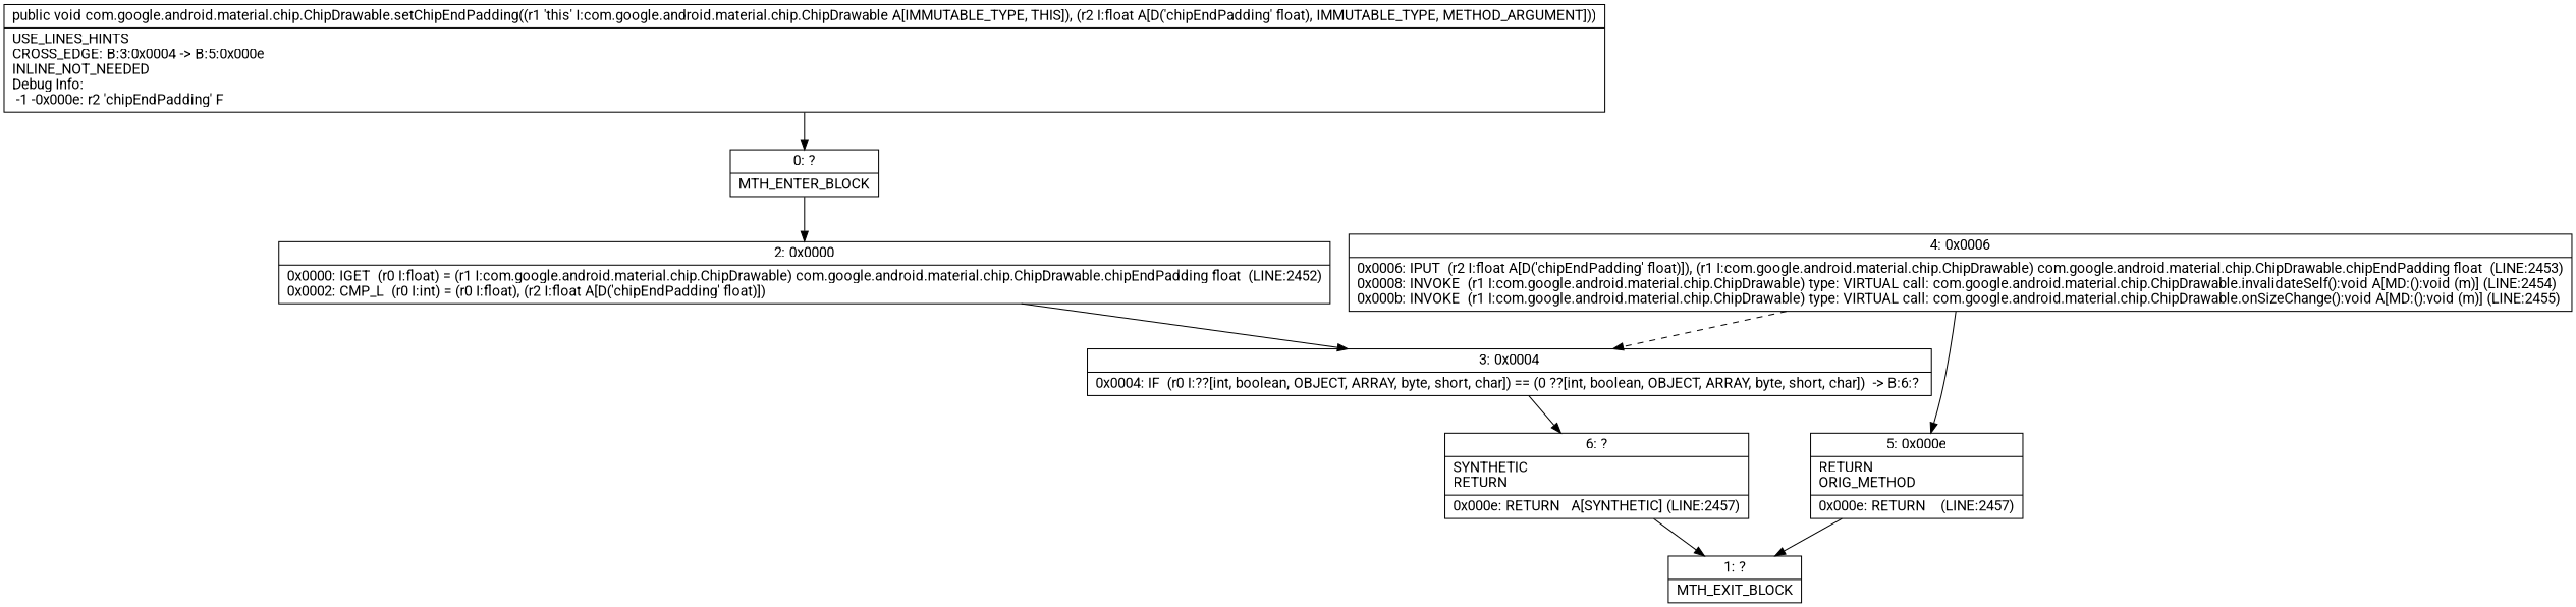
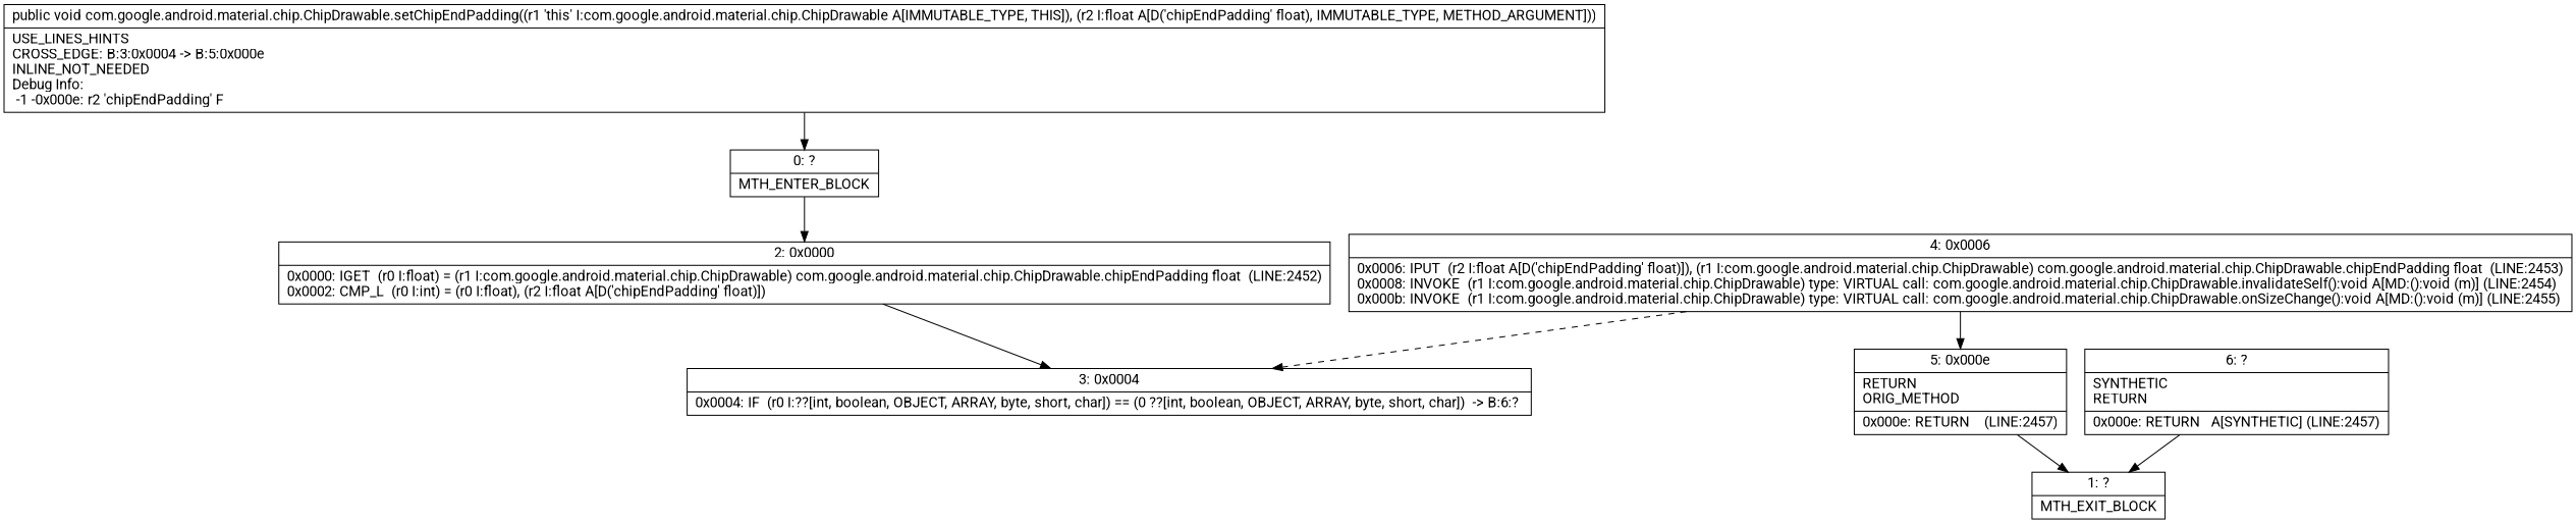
  digraph {
    fontname=Roboto
    node [fontname=Roboto shape=record]
    edge [fontname=Roboto]
    n1 [label="{0\:\ ?|MTH_ENTER_BLOCK\l}"]
    n2 [label="{2\:\ 0x0000|0x0000: IGET  (r0 I:float) = (r1 I:com.google.android.material.chip.ChipDrawable) com.google.android.material.chip.ChipDrawable.chipEndPadding float  (LINE:2452)\l0x0002: CMP_L  (r0 I:int) = (r0 I:float), (r2 I:float A[D('chipEndPadding' float)]) \l}"]
    n3 [label="{3\:\ 0x0004|0x0004: IF  (r0 I:??[int, boolean, OBJECT, ARRAY, byte, short, char]) == (0 ??[int, boolean, OBJECT, ARRAY, byte, short, char])  \-\> B:6:? \l}"]
    n4 [label="{6\:\ ?|SYNTHETIC\lRETURN\l|0x000e: RETURN   A[SYNTHETIC] (LINE:2457)\l}"]
    n5 [label="{4\:\ 0x0006|0x0006: IPUT  (r2 I:float A[D('chipEndPadding' float)]), (r1 I:com.google.android.material.chip.ChipDrawable) com.google.android.material.chip.ChipDrawable.chipEndPadding float  (LINE:2453)\l0x0008: INVOKE  (r1 I:com.google.android.material.chip.ChipDrawable) type: VIRTUAL call: com.google.android.material.chip.ChipDrawable.invalidateSelf():void A[MD:():void (m)] (LINE:2454)\l0x000b: INVOKE  (r1 I:com.google.android.material.chip.ChipDrawable) type: VIRTUAL call: com.google.android.material.chip.ChipDrawable.onSizeChange():void A[MD:():void (m)] (LINE:2455)\l}"]
    n6 [label="{5\:\ 0x000e|RETURN\lORIG_METHOD\l|0x000e: RETURN    (LINE:2457)\l}"]
    n7 [label="{1\:\ ?|MTH_EXIT_BLOCK\l}"]
    n8 [label="{public void com.google.android.material.chip.ChipDrawable.setChipEndPadding((r1 'this' I:com.google.android.material.chip.ChipDrawable A[IMMUTABLE_TYPE, THIS]), (r2 I:float A[D('chipEndPadding' float), IMMUTABLE_TYPE, METHOD_ARGUMENT]))  | USE_LINES_HINTS\lCROSS_EDGE: B:3:0x0004 \-\> B:5:0x000e\lINLINE_NOT_NEEDED\lDebug Info:\l  \-1 \-0x000e: r2 'chipEndPadding' F\l}"]
    n1 -> n2
    n2 -> n3
-   n3 -> n4
    n4 -> n7
    n5 -> n3 [style=dashed]
    n5 -> n6
    n6 -> n7
    n8 -> n1
  }
